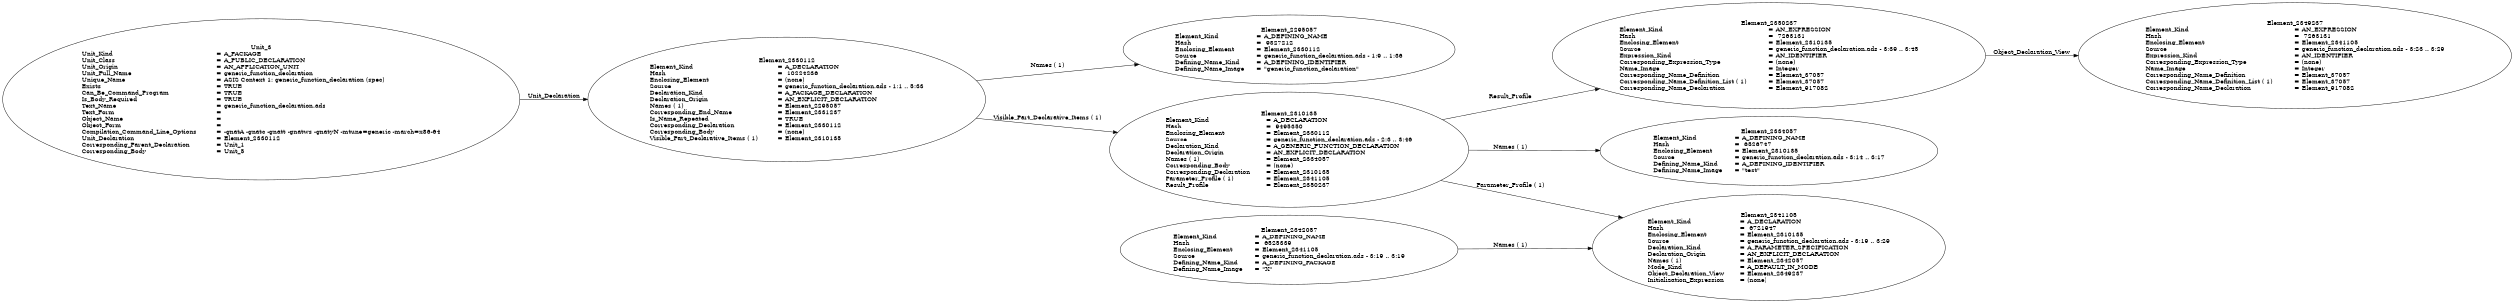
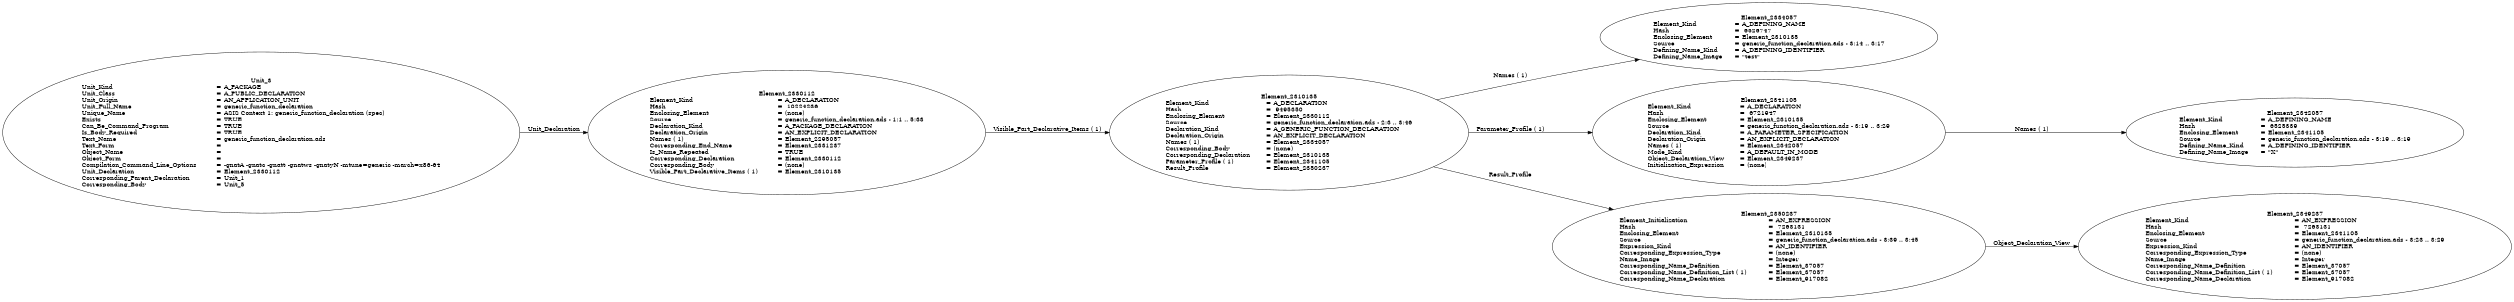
  digraph {
    rankdir=LR
    n1 [label=<<TABLE BORDER="0" CELLBORDER="0" CELLSPACING="0" CELLPADDING="0">            <TR><TD COLSPAN="3">Unit_3</TD></TR>           <TR><TD ALIGN="LEFT">Unit_Kind   </TD><TD> = </TD><TD ALIGN="LEFT">A_PACKAGE</TD></TR>           <TR><TD ALIGN="LEFT">Unit_Class   </TD><TD> = </TD><TD ALIGN="LEFT">A_PUBLIC_DECLARATION</TD></TR>           <TR><TD ALIGN="LEFT">Unit_Origin   </TD><TD> = </TD><TD ALIGN="LEFT">AN_APPLICATION_UNIT</TD></TR>           <TR><TD ALIGN="LEFT">Unit_Full_Name    </TD><TD> = </TD><TD ALIGN="LEFT">generic_function_declaration</TD></TR>           <TR><TD ALIGN="LEFT">Unique_Name   </TD><TD> = </TD><TD ALIGN="LEFT">ASIS Context 1: generic_function_declaration (spec)</TD></TR>           <TR><TD ALIGN="LEFT">Exists  </TD><TD> = </TD><TD ALIGN="LEFT">TRUE</TD></TR>           <TR><TD ALIGN="LEFT">Can_Be_Command_Program     </TD><TD> = </TD><TD ALIGN="LEFT">TRUE</TD></TR>           <TR><TD ALIGN="LEFT">Is_Body_Required     </TD><TD> = </TD><TD ALIGN="LEFT">TRUE</TD></TR>           <TR><TD ALIGN="LEFT">Text_Name   </TD><TD> = </TD><TD ALIGN="LEFT">generic_function_declaration.ads</TD></TR>           <TR><TD ALIGN="LEFT">Text_Form   </TD><TD> = </TD><TD ALIGN="LEFT"></TD></TR>           <TR><TD ALIGN="LEFT">Object_Name   </TD><TD> = </TD><TD ALIGN="LEFT"></TD></TR>           <TR><TD ALIGN="LEFT">Object_Form   </TD><TD> = </TD><TD ALIGN="LEFT"></TD></TR>           <TR><TD ALIGN="LEFT">Compilation_Command_Line_Options         </TD><TD> = </TD><TD ALIGN="LEFT">-gnatA -gnatc -gnatt -gnatws -gnatyN -mtune=generic -march=x86-64</TD></TR>           <TR><TD ALIGN="LEFT">Unit_Declaration     </TD><TD> = </TD><TD ALIGN="LEFT">Element_2330112</TD></TR>           <TR><TD ALIGN="LEFT">Corresponding_Parent_Declaration         </TD><TD> = </TD><TD ALIGN="LEFT">Unit_1</TD></TR>           <TR><TD ALIGN="LEFT">Corresponding_Body     </TD><TD> = </TD><TD ALIGN="LEFT">Unit_5</TD></TR>           </TABLE>>]
    n2 [label=<<TABLE BORDER="0" CELLBORDER="0" CELLSPACING="0" CELLPADDING="0">            <TR><TD COLSPAN="3">Element_2330112</TD></TR>           <TR><TD ALIGN="LEFT">Element_Kind    </TD><TD> = </TD><TD ALIGN="LEFT">A_DECLARATION</TD></TR>           <TR><TD ALIGN="LEFT">Hash  </TD><TD> = </TD><TD ALIGN="LEFT"> 10224236</TD></TR>           <TR><TD ALIGN="LEFT">Enclosing_Element     </TD><TD> = </TD><TD ALIGN="LEFT">(none)</TD></TR>           <TR><TD ALIGN="LEFT">Source  </TD><TD> = </TD><TD ALIGN="LEFT">generic_function_declaration.ads - 1:1 .. 5:33</TD></TR>           <TR><TD ALIGN="LEFT">Declaration_Kind     </TD><TD> = </TD><TD ALIGN="LEFT">A_PACKAGE_DECLARATION</TD></TR>           <TR><TD ALIGN="LEFT">Declaration_Origin     </TD><TD> = </TD><TD ALIGN="LEFT">AN_EXPLICIT_DECLARATION</TD></TR>           <TR><TD ALIGN="LEFT">Names ( 1)   </TD><TD> = </TD><TD ALIGN="LEFT">Element_2295057</TD></TR>           <TR><TD ALIGN="LEFT">Corresponding_End_Name      </TD><TD> = </TD><TD ALIGN="LEFT">Element_2331237</TD></TR>           <TR><TD ALIGN="LEFT">Is_Name_Repeated     </TD><TD> = </TD><TD ALIGN="LEFT">TRUE</TD></TR>           <TR><TD ALIGN="LEFT">Corresponding_Declaration       </TD><TD> = </TD><TD ALIGN="LEFT">Element_2330112</TD></TR>           <TR><TD ALIGN="LEFT">Corresponding_Body     </TD><TD> = </TD><TD ALIGN="LEFT">(none)</TD></TR>           <TR><TD ALIGN="LEFT">Visible_Part_Declarative_Items ( 1)         </TD><TD> = </TD><TD ALIGN="LEFT">Element_2310135</TD></TR>           </TABLE>>]
-   n3 [label=<<TABLE BORDER="0" CELLBORDER="0" CELLSPACING="0" CELLPADDING="0">            <TR><TD COLSPAN="3">Element_2295057</TD></TR>           <TR><TD ALIGN="LEFT">Element_Kind    </TD><TD> = </TD><TD ALIGN="LEFT">A_DEFINING_NAME</TD></TR>           <TR><TD ALIGN="LEFT">Hash  </TD><TD> = </TD><TD ALIGN="LEFT"> 9327212</TD></TR>           <TR><TD ALIGN="LEFT">Enclosing_Element     </TD><TD> = </TD><TD ALIGN="LEFT">Element_2330112</TD></TR>           <TR><TD ALIGN="LEFT">Source  </TD><TD> = </TD><TD ALIGN="LEFT">generic_function_declaration.ads - 1:9 .. 1:36</TD></TR>           <TR><TD ALIGN="LEFT">Defining_Name_Kind     </TD><TD> = </TD><TD ALIGN="LEFT">A_DEFINING_IDENTIFIER</TD></TR>           <TR><TD ALIGN="LEFT">Defining_Name_Image     </TD><TD> = </TD><TD ALIGN="LEFT">"generic_function_declaration"</TD></TR>           </TABLE>>]
    n4 [label=<<TABLE BORDER="0" CELLBORDER="0" CELLSPACING="0" CELLPADDING="0">            <TR><TD COLSPAN="3">Element_2310135</TD></TR>           <TR><TD ALIGN="LEFT">Element_Kind    </TD><TD> = </TD><TD ALIGN="LEFT">A_DECLARATION</TD></TR>           <TR><TD ALIGN="LEFT">Hash  </TD><TD> = </TD><TD ALIGN="LEFT"> 9495350</TD></TR>           <TR><TD ALIGN="LEFT">Enclosing_Element     </TD><TD> = </TD><TD ALIGN="LEFT">Element_2330112</TD></TR>           <TR><TD ALIGN="LEFT">Source  </TD><TD> = </TD><TD ALIGN="LEFT">generic_function_declaration.ads - 2:3 .. 3:46</TD></TR>           <TR><TD ALIGN="LEFT">Declaration_Kind     </TD><TD> = </TD><TD ALIGN="LEFT">A_GENERIC_FUNCTION_DECLARATION</TD></TR>           <TR><TD ALIGN="LEFT">Declaration_Origin     </TD><TD> = </TD><TD ALIGN="LEFT">AN_EXPLICIT_DECLARATION</TD></TR>           <TR><TD ALIGN="LEFT">Names ( 1)   </TD><TD> = </TD><TD ALIGN="LEFT">Element_2334057</TD></TR>           <TR><TD ALIGN="LEFT">Corresponding_Body     </TD><TD> = </TD><TD ALIGN="LEFT">(none)</TD></TR>           <TR><TD ALIGN="LEFT">Corresponding_Declaration       </TD><TD> = </TD><TD ALIGN="LEFT">Element_2310135</TD></TR>           <TR><TD ALIGN="LEFT">Parameter_Profile ( 1)      </TD><TD> = </TD><TD ALIGN="LEFT">Element_2341105</TD></TR>           <TR><TD ALIGN="LEFT">Result_Profile    </TD><TD> = </TD><TD ALIGN="LEFT">Element_2350237</TD></TR>           </TABLE>>]
    n5 [label=<<TABLE BORDER="0" CELLBORDER="0" CELLSPACING="0" CELLPADDING="0">            <TR><TD COLSPAN="3">Element_2334057</TD></TR>           <TR><TD ALIGN="LEFT">Element_Kind    </TD><TD> = </TD><TD ALIGN="LEFT">A_DEFINING_NAME</TD></TR>           <TR><TD ALIGN="LEFT">Hash  </TD><TD> = </TD><TD ALIGN="LEFT"> 6526747</TD></TR>           <TR><TD ALIGN="LEFT">Enclosing_Element     </TD><TD> = </TD><TD ALIGN="LEFT">Element_2310135</TD></TR>           <TR><TD ALIGN="LEFT">Source  </TD><TD> = </TD><TD ALIGN="LEFT">generic_function_declaration.ads - 3:14 .. 3:17</TD></TR>           <TR><TD ALIGN="LEFT">Defining_Name_Kind     </TD><TD> = </TD><TD ALIGN="LEFT">A_DEFINING_IDENTIFIER</TD></TR>           <TR><TD ALIGN="LEFT">Defining_Name_Image     </TD><TD> = </TD><TD ALIGN="LEFT">"test"</TD></TR>           </TABLE>>]
    n6 [label=<<TABLE BORDER="0" CELLBORDER="0" CELLSPACING="0" CELLPADDING="0">            <TR><TD COLSPAN="3">Element_2341105</TD></TR>           <TR><TD ALIGN="LEFT">Element_Kind    </TD><TD> = </TD><TD ALIGN="LEFT">A_DECLARATION</TD></TR>           <TR><TD ALIGN="LEFT">Hash  </TD><TD> = </TD><TD ALIGN="LEFT"> 6721947</TD></TR>           <TR><TD ALIGN="LEFT">Enclosing_Element     </TD><TD> = </TD><TD ALIGN="LEFT">Element_2310135</TD></TR>           <TR><TD ALIGN="LEFT">Source  </TD><TD> = </TD><TD ALIGN="LEFT">generic_function_declaration.ads - 3:19 .. 3:29</TD></TR>           <TR><TD ALIGN="LEFT">Declaration_Kind     </TD><TD> = </TD><TD ALIGN="LEFT">A_PARAMETER_SPECIFICATION</TD></TR>           <TR><TD ALIGN="LEFT">Declaration_Origin     </TD><TD> = </TD><TD ALIGN="LEFT">AN_EXPLICIT_DECLARATION</TD></TR>           <TR><TD ALIGN="LEFT">Names ( 1)   </TD><TD> = </TD><TD ALIGN="LEFT">Element_2342057</TD></TR>           <TR><TD ALIGN="LEFT">Mode_Kind   </TD><TD> = </TD><TD ALIGN="LEFT">A_DEFAULT_IN_MODE</TD></TR>           <TR><TD ALIGN="LEFT">Object_Declaration_View      </TD><TD> = </TD><TD ALIGN="LEFT">Element_2349237</TD></TR>           <TR><TD ALIGN="LEFT">Initialization_Expression       </TD><TD> = </TD><TD ALIGN="LEFT">(none)</TD></TR>           </TABLE>>]
-   n7 [label=<<TABLE BORDER="0" CELLBORDER="0" CELLSPACING="0" CELLPADDING="0">            <TR><TD COLSPAN="3">Element_2350237</TD></TR>           <TR><TD ALIGN="LEFT">Element_Kind    </TD><TD> = </TD><TD ALIGN="LEFT">AN_EXPRESSION</TD></TR>           <TR><TD ALIGN="LEFT">Hash  </TD><TD> = </TD><TD ALIGN="LEFT"> 7263131</TD></TR>           <TR><TD ALIGN="LEFT">Enclosing_Element     </TD><TD> = </TD><TD ALIGN="LEFT">Element_2310135</TD></TR>           <TR><TD ALIGN="LEFT">Source  </TD><TD> = </TD><TD ALIGN="LEFT">generic_function_declaration.ads - 3:39 .. 3:45</TD></TR>           <TR><TD ALIGN="LEFT">Expression_Kind    </TD><TD> = </TD><TD ALIGN="LEFT">AN_IDENTIFIER</TD></TR>           <TR><TD ALIGN="LEFT">Corresponding_Expression_Type        </TD><TD> = </TD><TD ALIGN="LEFT">(none)</TD></TR>           <TR><TD ALIGN="LEFT">Name_Image   </TD><TD> = </TD><TD ALIGN="LEFT">Integer</TD></TR>           <TR><TD ALIGN="LEFT">Corresponding_Name_Definition        </TD><TD> = </TD><TD ALIGN="LEFT">Element_37057</TD></TR>           <TR><TD ALIGN="LEFT">Corresponding_Name_Definition_List ( 1)          </TD><TD> = </TD><TD ALIGN="LEFT">Element_37057</TD></TR>           <TR><TD ALIGN="LEFT">Corresponding_Name_Declaration        </TD><TD> = </TD><TD ALIGN="LEFT">Element_917082</TD></TR>           </TABLE>>]
-   n8 [label=<<TABLE BORDER="0" CELLBORDER="0" CELLSPACING="0" CELLPADDING="0">            <TR><TD COLSPAN="3">Element_2342057</TD></TR>           <TR><TD ALIGN="LEFT">Element_Kind    </TD><TD> = </TD><TD ALIGN="LEFT">A_DEFINING_NAME</TD></TR>           <TR><TD ALIGN="LEFT">Hash  </TD><TD> = </TD><TD ALIGN="LEFT"> 6525339</TD></TR>           <TR><TD ALIGN="LEFT">Enclosing_Element     </TD><TD> = </TD><TD ALIGN="LEFT">Element_2341105</TD></TR>           <TR><TD ALIGN="LEFT">Source  </TD><TD> = </TD><TD ALIGN="LEFT">generic_function_declaration.ads - 3:19 .. 3:19</TD></TR>           <TR><TD ALIGN="LEFT">Defining_Name_Kind     </TD><TD> = </TD><TD ALIGN="LEFT">A_DEFINING_PACKAGE</TD></TR>           <TR><TD ALIGN="LEFT">Defining_Name_Image     </TD><TD> = </TD><TD ALIGN="LEFT">"X"</TD></TR>           </TABLE>>]
+   n7 [label=<<TABLE BORDER="0" CELLBORDER="0" CELLSPACING="0" CELLPADDING="0">            <TR><TD COLSPAN="3">Element_2350237</TD></TR>           <TR><TD ALIGN="LEFT">Element_Initialization    </TD><TD> = </TD><TD ALIGN="LEFT">AN_EXPRESSION</TD></TR>           <TR><TD ALIGN="LEFT">Hash  </TD><TD> = </TD><TD ALIGN="LEFT"> 7263131</TD></TR>           <TR><TD ALIGN="LEFT">Enclosing_Element     </TD><TD> = </TD><TD ALIGN="LEFT">Element_2310135</TD></TR>           <TR><TD ALIGN="LEFT">Source  </TD><TD> = </TD><TD ALIGN="LEFT">generic_function_declaration.ads - 3:39 .. 3:45</TD></TR>           <TR><TD ALIGN="LEFT">Expression_Kind    </TD><TD> = </TD><TD ALIGN="LEFT">AN_IDENTIFIER</TD></TR>           <TR><TD ALIGN="LEFT">Corresponding_Expression_Type        </TD><TD> = </TD><TD ALIGN="LEFT">(none)</TD></TR>           <TR><TD ALIGN="LEFT">Name_Image   </TD><TD> = </TD><TD ALIGN="LEFT">Integer</TD></TR>           <TR><TD ALIGN="LEFT">Corresponding_Name_Definition        </TD><TD> = </TD><TD ALIGN="LEFT">Element_37057</TD></TR>           <TR><TD ALIGN="LEFT">Corresponding_Name_Definition_List ( 1)          </TD><TD> = </TD><TD ALIGN="LEFT">Element_37057</TD></TR>           <TR><TD ALIGN="LEFT">Corresponding_Name_Declaration        </TD><TD> = </TD><TD ALIGN="LEFT">Element_917082</TD></TR>           </TABLE>>]
+   n8 [label=<<TABLE BORDER="0" CELLBORDER="0" CELLSPACING="0" CELLPADDING="0">            <TR><TD COLSPAN="3">Element_2342057</TD></TR>           <TR><TD ALIGN="LEFT">Element_Kind    </TD><TD> = </TD><TD ALIGN="LEFT">A_DEFINING_NAME</TD></TR>           <TR><TD ALIGN="LEFT">Hash  </TD><TD> = </TD><TD ALIGN="LEFT"> 6525339</TD></TR>           <TR><TD ALIGN="LEFT">Enclosing_Element     </TD><TD> = </TD><TD ALIGN="LEFT">Element_2341105</TD></TR>           <TR><TD ALIGN="LEFT">Source  </TD><TD> = </TD><TD ALIGN="LEFT">generic_function_declaration.ads - 3:19 .. 3:19</TD></TR>           <TR><TD ALIGN="LEFT">Defining_Name_Kind     </TD><TD> = </TD><TD ALIGN="LEFT">A_DEFINING_IDENTIFIER</TD></TR>           <TR><TD ALIGN="LEFT">Defining_Name_Image     </TD><TD> = </TD><TD ALIGN="LEFT">"X"</TD></TR>           </TABLE>>]
    n9 [label=<<TABLE BORDER="0" CELLBORDER="0" CELLSPACING="0" CELLPADDING="0">            <TR><TD COLSPAN="3">Element_2349237</TD></TR>           <TR><TD ALIGN="LEFT">Element_Kind    </TD><TD> = </TD><TD ALIGN="LEFT">AN_EXPRESSION</TD></TR>           <TR><TD ALIGN="LEFT">Hash  </TD><TD> = </TD><TD ALIGN="LEFT"> 7263131</TD></TR>           <TR><TD ALIGN="LEFT">Enclosing_Element     </TD><TD> = </TD><TD ALIGN="LEFT">Element_2341105</TD></TR>           <TR><TD ALIGN="LEFT">Source  </TD><TD> = </TD><TD ALIGN="LEFT">generic_function_declaration.ads - 3:23 .. 3:29</TD></TR>           <TR><TD ALIGN="LEFT">Expression_Kind    </TD><TD> = </TD><TD ALIGN="LEFT">AN_IDENTIFIER</TD></TR>           <TR><TD ALIGN="LEFT">Corresponding_Expression_Type        </TD><TD> = </TD><TD ALIGN="LEFT">(none)</TD></TR>           <TR><TD ALIGN="LEFT">Name_Image   </TD><TD> = </TD><TD ALIGN="LEFT">Integer</TD></TR>           <TR><TD ALIGN="LEFT">Corresponding_Name_Definition        </TD><TD> = </TD><TD ALIGN="LEFT">Element_37057</TD></TR>           <TR><TD ALIGN="LEFT">Corresponding_Name_Definition_List ( 1)          </TD><TD> = </TD><TD ALIGN="LEFT">Element_37057</TD></TR>           <TR><TD ALIGN="LEFT">Corresponding_Name_Declaration        </TD><TD> = </TD><TD ALIGN="LEFT">Element_917082</TD></TR>           </TABLE>>]
    n1 -> n2 [label=Unit_Declaration]
-   n2 -> n3 [label="Names ( 1)"]
    n2 -> n4 [label="Visible_Part_Declarative_Items ( 1)"]
    n4 -> n5 [label="Names ( 1)"]
    n4 -> n6 [label="Parameter_Profile ( 1)"]
    n4 -> n7 [label=Result_Profile]
-   n8 -> n6 [label="Names ( 1)"]
+   n6 -> n8 [label="Names ( 1)"]
    n7 -> n9 [label=Object_Declaration_View]
  }
